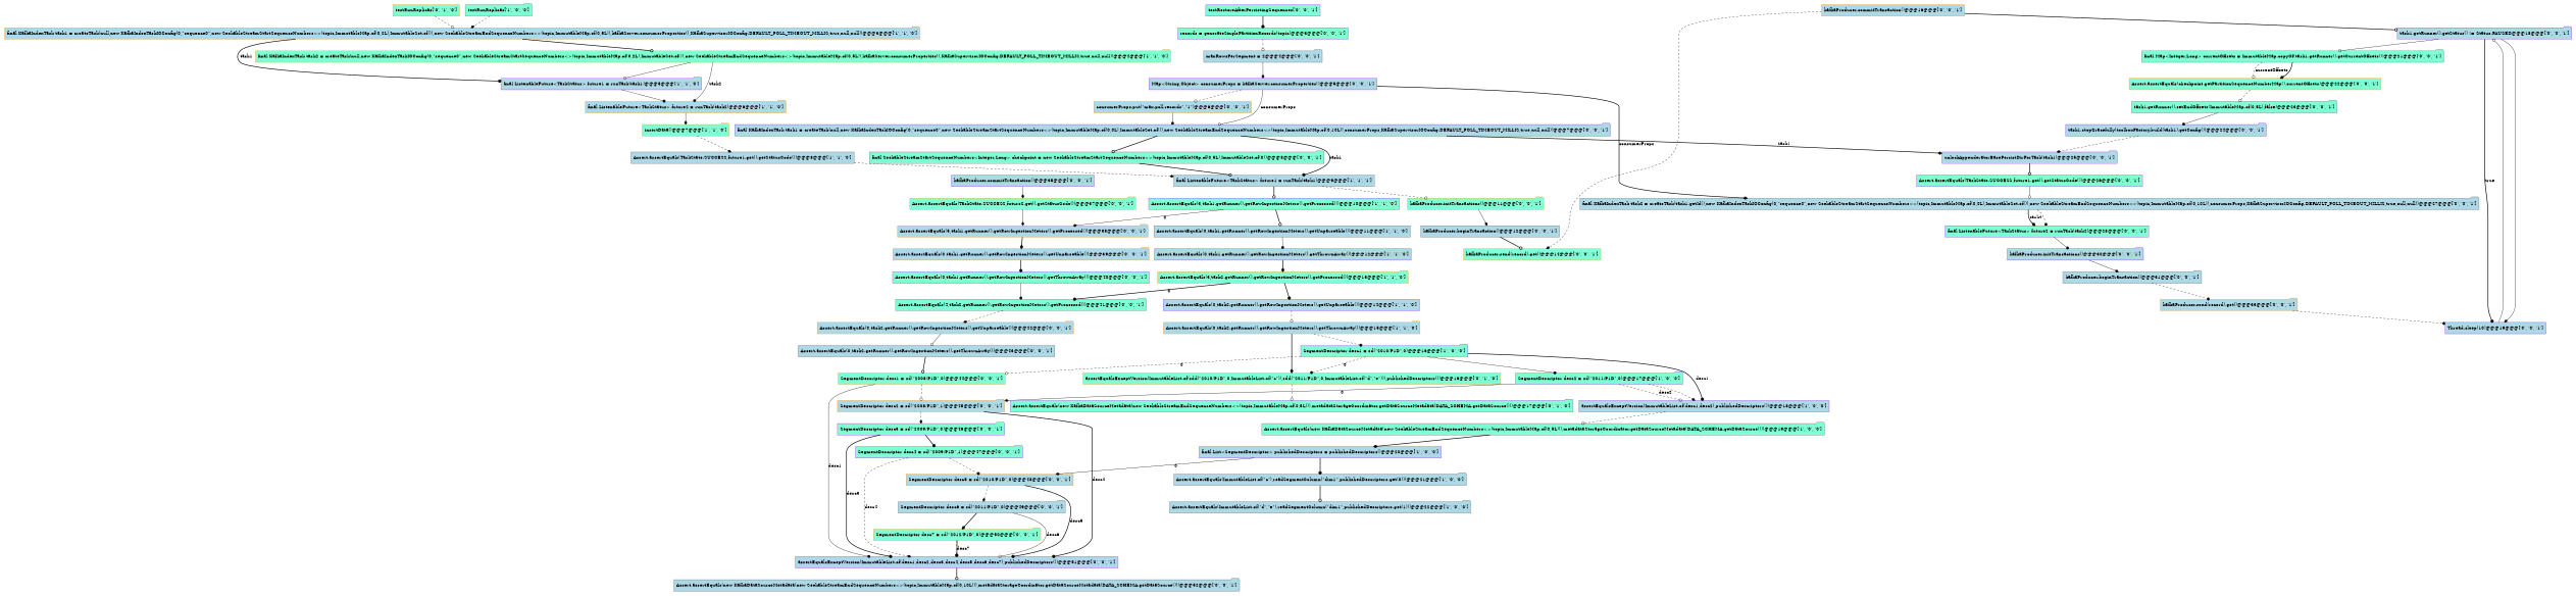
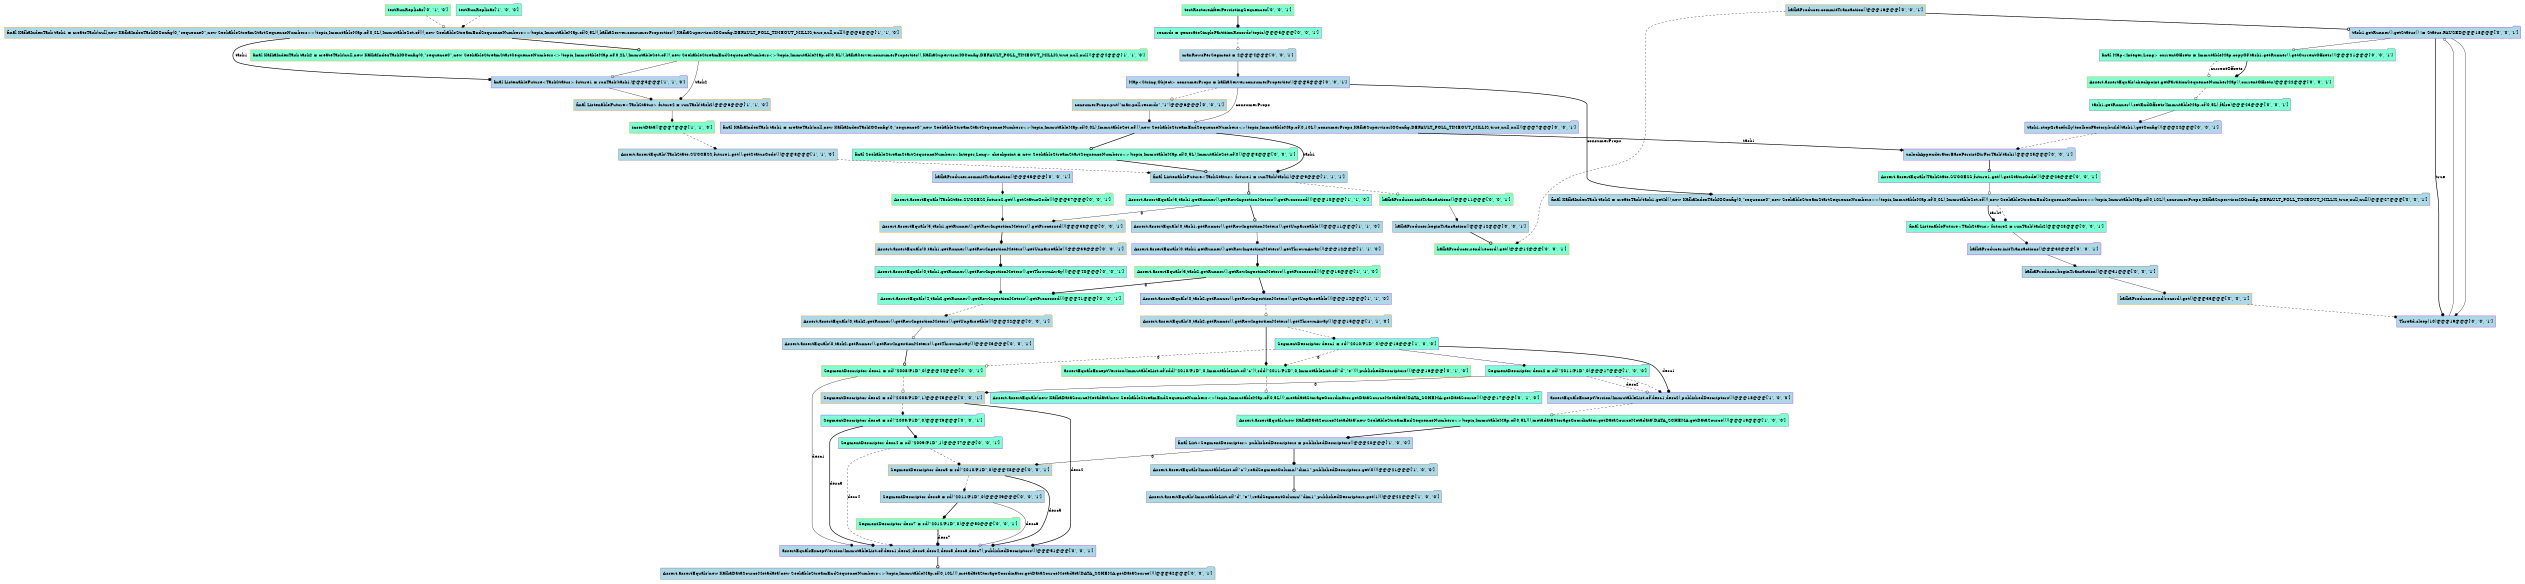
  digraph {
    node [color=purple fillcolor=lightblue shape=folder style=filled]
    edge [arrowhead=odot style=bold]
    n1 [color=darkorange label="final ListenableFuture<TaskStatus> future2 = runTask(task2)@@@6@@@['1', '1', '0']"]
    n2 [color=darkorange fillcolor=aquamarine label="insertData()@@@7@@@['1', '1', '0']"]
    n3 [color=gray40 label="Assert.assertEquals(TaskState.SUCCESS,future1.get().getStatusCode())@@@8@@@['1', '1', '0']" shape=box]
    n4 [fillcolor=aquamarine label="SegmentDescriptor desc1 = sd(\"2010/P1D\",0)@@@16@@@['1', '0', '0']"]
    n5 [fillcolor=aquamarine label="SegmentDescriptor desc2 = sd(\"2011/P1D\",0)@@@17@@@['1', '0', '0']"]
    n6 [color=darkorange fillcolor=aquamarine label="assertEqualsExceptVersion(ImmutableList.of(sdd(\"2010/P1D\",0,ImmutableList.of(\"c\")),sdd(\"2011/P1D\",0,ImmutableList.of(\"d\",\"e\"))),publishedDescriptors())@@@16@@@['0', '1', '0']" shape=box]
    n7 [label="assertEqualsExceptVersion(ImmutableList.of(desc1,desc2),publishedDescriptors())@@@18@@@['1', '0', '0']" shape=box]
    n8 [color=darkorange fillcolor=aquamarine label="SegmentDescriptor desc1 = sd(\"2008/P1D\",0)@@@44@@@['0', '0', '1']" shape=box]
    n9 [color=darkorange label="SegmentDescriptor desc2 = sd(\"2008/P1D\",1)@@@45@@@['0', '0', '1']"]
    n10 [fillcolor=aquamarine label="Assert.assertEquals(new KafkaDataSourceMetadata(new SeekableStreamEndSequenceNumbers<>(topic,ImmutableMap.of(0,5L))),metadataStorageCoordinator.getDataSourceMetadata(DATA_SCHEMA.getDataSource()))@@@17@@@['0', '1', '0']"]
    n11 [color=gray40 fillcolor=aquamarine label="Assert.assertEquals(new KafkaDataSourceMetadata(new SeekableStreamEndSequenceNumbers<>(topic,ImmutableMap.of(0,5L))),metadataStorageCoordinator.getDataSourceMetadata(DATA_SCHEMA.getDataSource()))@@@19@@@['1', '0', '0']"]
    n12 [label="assertEqualsExceptVersion(ImmutableList.of(desc1,desc2,desc3,desc4,desc5,desc6,desc7),publishedDescriptors())@@@51@@@['0', '0', '1']" shape=box]
    n13 [color=gray40 label="Assert.assertEquals(ImmutableList.of(\"d\",\"e\"),readSegmentColumn(\"dim1\",publishedDescriptors.get(1)))@@@22@@@['1', '0', '0']"]
    n14 [color=gray40 label="Assert.assertEquals(new KafkaDataSourceMetadata(new SeekableStreamEndSequenceNumbers<>(topic,ImmutableMap.of(0,10L))),metadataStorageCoordinator.getDataSourceMetadata(DATA_SCHEMA.getDataSource()))@@@52@@@['0', '0', '1']"]
    n15 [label="final List<SegmentDescriptor> publishedDescriptors = publishedDescriptors()@@@20@@@['1', '0', '0']" shape=box]
    n16 [color=darkorange label="SegmentDescriptor desc5 = sd(\"2010/P1D\",0)@@@48@@@['0', '0', '1']" shape=box]
    n17 [color=gray40 label="Assert.assertEquals(ImmutableList.of(\"c\"),readSegmentColumn(\"dim1\",publishedDescriptors.get(0)))@@@21@@@['1', '0', '0']"]
    n18 [color=gray40 label="SegmentDescriptor desc6 = sd(\"2011/P1D\",0)@@@49@@@['0', '0', '1']"]
    n19 [color=darkorange fillcolor=aquamarine label="Assert.assertEquals(3,task2.getRunner().getRowIngestionMeters().getProcessed())@@@13@@@['1', '1', '0']"]
    n20 [color=gray40 fillcolor=aquamarine label="Assert.assertEquals(4,task2.getRunner().getRowIngestionMeters().getProcessed())@@@41@@@['0', '0', '1']"]
    n21 [label="Assert.assertEquals(0,task2.getRunner().getRowIngestionMeters().getUnparseable())@@@14@@@['1', '1', '0']" shape=box]
    n22 [color=darkorange label="Assert.assertEquals(0,task2.getRunner().getRowIngestionMeters().getUnparseable())@@@42@@@['0', '0', '1']"]
    n23 [color=darkorange label="Assert.assertEquals(0,task2.getRunner().getRowIngestionMeters().getThrownAway())@@@15@@@['1', '1', '0']"]
-   n24 [fillcolor=aquamarine label="testRestoreAfterPersistingSequences['0', '0', '1']" shape=box]
+   n24 [color=darkorange fillcolor=aquamarine label="testRestoreAfterPersistingSequences['0', '0', '1']" shape=box]
    n25 [fillcolor=aquamarine label="records = generateSinglePartitionRecords(topic)@@@3@@@['0', '0', '1']" shape=box]
    n26 [color=gray40 label="maxRowsPerSegment = 2@@@4@@@['0', '0', '1']"]
    n27 [color=darkorange fillcolor=aquamarine label="Assert.assertEquals(TaskState.SUCCESS,future2.get().getStatusCode())@@@37@@@['0', '0', '1']"]
    n28 [color=darkorange label="Assert.assertEquals(5,task1.getRunner().getRowIngestionMeters().getProcessed())@@@38@@@['0', '0', '1']"]
    n29 [color=darkorange label="Assert.assertEquals(0,task1.getRunner().getRowIngestionMeters().getUnparseable())@@@39@@@['0', '0', '1']"]
    n30 [label="kafkaProducer.commitTransaction()@@@35@@@['0', '0', '1']" shape=box]
    n31 [label="unlockAppenderatorBasePersistDirForTask(task1)@@@25@@@['0', '0', '1']"]
    n32 [fillcolor=aquamarine label="Assert.assertEquals(TaskState.SUCCESS,future1.get().getStatusCode())@@@26@@@['0', '0', '1']" shape=box]
    n33 [color=gray40 label="final KafkaIndexTask task2 = createTask(task1.getId(),new KafkaIndexTaskIOConfig(0,\"sequence0\",new SeekableStreamStartSequenceNumbers<>(topic,ImmutableMap.of(0,0L),ImmutableSet.of()),new SeekableStreamEndSequenceNumbers<>(topic,ImmutableMap.of(0,10L)),consumerProps,KafkaSupervisorIOConfig.DEFAULT_POLL_TIMEOUT_MILLIS,true,null,null))@@@27@@@['0', '0', '1']"]
    n34 [color=darkorange fillcolor=aquamarine label="SegmentDescriptor desc7 = sd(\"2012/P1D\",0)@@@50@@@['0', '0', '1']"]
    n35 [fillcolor=aquamarine label="Assert.assertEquals(0,task1.getRunner().getRowIngestionMeters().getThrownAway())@@@40@@@['0', '0', '1']" shape=box]
    n36 [label="task1.stopGracefully(toolboxFactory.build(task1).getConfig())@@@24@@@['0', '0', '1']"]
    n37 [label="final ListenableFuture<TaskStatus> future1 = runTask(task1)@@@5@@@['1', '1', '0']"]
    n38 [label="Map<String,Object> consumerProps = kafkaServer.consumerProperties()@@@5@@@['0', '0', '1']" shape=box]
    n39 [color=darkorange label="consumerProps.put(\"max.poll.records\",\"1\")@@@6@@@['0', '0', '1']" shape=box]
    n40 [label="final KafkaIndexTask task1 = createTask(null,new KafkaIndexTaskIOConfig(0,\"sequence0\",new SeekableStreamStartSequenceNumbers<>(topic,ImmutableMap.of(0,0L),ImmutableSet.of()),new SeekableStreamEndSequenceNumbers<>(topic,ImmutableMap.of(0,10L)),consumerProps,KafkaSupervisorIOConfig.DEFAULT_POLL_TIMEOUT_MILLIS,true,null,null))@@@7@@@['0', '0', '1']"]
    n41 [color=gray40 fillcolor=aquamarine label="final SeekableStreamStartSequenceNumbers<Integer,Long> checkpoint = new SeekableStreamStartSequenceNumbers<>(topic,ImmutableMap.of(0,5L),ImmutableSet.of(0))@@@8@@@['0', '0', '1']"]
    n42 [color=gray40 label="final ListenableFuture<TaskStatus> future1 = runTask(task1)@@@9@@@['1', '1', '1']" shape=box]
    n43 [fillcolor=aquamarine label="final ListenableFuture<TaskStatus> future2 = runTask(task2)@@@28@@@['0', '0', '1']" shape=box]
    n44 [label="Assert.assertEquals(0,task1.getRunner().getRowIngestionMeters().getThrownAway())@@@12@@@['1', '1', '0']" shape=box]
-   n45 [color=darkorange label="kafkaProducer.send(record).get()@@@33@@@['0', '0', '1']"]
+   n45 [color=darkorange label="kafkaProducer.send(record).get()@@@33@@@['0', '0', '1']" shape=box]
    n46 [label="Thread.sleep(10)@@@19@@@['0', '0', '1']" shape=box]
    n47 [color=darkorange fillcolor=aquamarine label="kafkaProducer.initTransactions()@@@11@@@['0', '0', '1']"]
    n48 [fillcolor=aquamarine label="Assert.assertEquals(3,task1.getRunner().getRowIngestionMeters().getProcessed())@@@10@@@['1', '1', '0']" shape=box]
    n49 [color=darkorange fillcolor=aquamarine label="testRunReplicas['0', '1', '0']" shape=box]
    n50 [color=darkorange label="final KafkaIndexTask task1 = createTask(null,new KafkaIndexTaskIOConfig(0,\"sequence0\",new SeekableStreamStartSequenceNumbers<>(topic,ImmutableMap.of(0,2L),ImmutableSet.of()),new SeekableStreamEndSequenceNumbers<>(topic,ImmutableMap.of(0,5L)),kafkaServer.consumerProperties(),KafkaSupervisorIOConfig.DEFAULT_POLL_TIMEOUT_MILLIS,true,null,null))@@@3@@@['1', '1', '0']"]
    n51 [color=darkorange fillcolor=aquamarine label="final KafkaIndexTask task2 = createTask(null,new KafkaIndexTaskIOConfig(0,\"sequence0\",new SeekableStreamStartSequenceNumbers<>(topic,ImmutableMap.of(0,2L),ImmutableSet.of()),new SeekableStreamEndSequenceNumbers<>(topic,ImmutableMap.of(0,5L)),kafkaServer.consumerProperties(),KafkaSupervisorIOConfig.DEFAULT_POLL_TIMEOUT_MILLIS,true,null,null))@@@4@@@['1', '1', '0']"]
    n52 [color=gray40 label="kafkaProducer.beginTransaction()@@@12@@@['0', '0', '1']" shape=box]
    n53 [color=gray40 label="Assert.assertEquals(0,task1.getRunner().getRowIngestionMeters().getUnparseable())@@@11@@@['1', '1', '0']" shape=box]
    n54 [color=gray40 label="kafkaProducer.beginTransaction()@@@31@@@['0', '0', '1']"]
    n55 [fillcolor=aquamarine label="SegmentDescriptor desc3 = sd(\"2009/P1D\",0)@@@46@@@['0', '0', '1']"]
    n56 [label="task1.getRunner().getStatus() != Status.PAUSED@@@18@@@['0', '0', '1']"]
    n57 [color=gray40 fillcolor=aquamarine label="final Map<Integer,Long> currentOffsets = ImmutableMap.copyOf(task1.getRunner().getCurrentOffsets())@@@21@@@['0', '0', '1']"]
    n58 [color=gray40 label="Assert.assertEquals(0,task2.getRunner().getRowIngestionMeters().getThrownAway())@@@43@@@['0', '0', '1']" shape=box]
    n59 [color=darkorange fillcolor=aquamarine label="Assert.assertEquals(checkpoint.getPartitionSequenceNumberMap(),currentOffsets)@@@22@@@['0', '0', '1']" shape=box]
    n60 [label="kafkaProducer.initTransactions()@@@30@@@['0', '0', '1']"]
    n61 [fillcolor=aquamarine label="SegmentDescriptor desc4 = sd(\"2009/P1D\",1)@@@47@@@['0', '0', '1']"]
    n62 [color=gray40 fillcolor=aquamarine label="task1.getRunner().setEndOffsets(ImmutableMap.of(0,5L),false)@@@23@@@['0', '0', '1']"]
    n63 [color=darkorange fillcolor=aquamarine label="kafkaProducer.send(record).get()@@@14@@@['0', '0', '1']" shape=box]
    n64 [color=gray40 fillcolor=aquamarine label="testRunReplicas['1', '0', '0']"]
    n65 [color=darkorange label="kafkaProducer.commitTransaction()@@@16@@@['0', '0', '1']" shape=box]
    n1 -> n2 [arrowhead=diamond style=solid]
    n2 -> n3 [arrowhead=diamond style=dashed]
    n3 -> n42 [arrowhead=diamond style=dashed]
    n4 -> n5 [arrowhead=dot style=solid]
    n4 -> n6 [arrowhead=dot label=0 style=dashed]
    n4 -> n7 [arrowhead=dot label=desc1]
    n4 -> n8 [label=0 style=dashed]
    n5 -> n7 [label=desc2 style=dashed]
    n5 -> n7 [arrowhead=diamond style=dashed]
    n5 -> n9 [arrowhead=diamond label=0 style=solid]
    n6 -> n10 [style=dashed]
    n7 -> n11 [style=dashed]
    n8 -> n9 [style=dashed]
    n8 -> n12 [arrowhead=dot label=desc1 style=solid]
    n9 -> n12 [arrowhead=dot label=desc2]
    n9 -> n55 [arrowhead=diamond style=dashed]
    n11 -> n15 [arrowhead=diamond]
    n12 -> n14
    n15 -> n16 [arrowhead=diamond label=0 style=solid]
    n15 -> n17 [arrowhead=dot]
    n16 -> n12 [arrowhead=dot label=desc5]
    n16 -> n18 [arrowhead=diamond style=dashed]
    n17 -> n13
    n18 -> n12 [label=desc6 style=solid]
    n18 -> n34 [arrowhead=diamond]
    n19 -> n20 [arrowhead=dot label=0]
    n19 -> n21 [arrowhead=dot]
    n20 -> n22 [arrowhead=diamond style=dashed]
    n21 -> n23 [style=dashed]
    n22 -> n58 [style=solid]
    n23 -> n4 [arrowhead=dot style=dashed]
    n23 -> n6 [arrowhead=diamond]
    n24 -> n25 [arrowhead=dot]
    n25 -> n26 [style=dashed]
    n26 -> n38 [arrowhead=diamond style=solid]
    n27 -> n28 [arrowhead=diamond style=solid]
    n28 -> n29 [arrowhead=diamond]
    n29 -> n35 [arrowhead=dot]
    n30 -> n27 [arrowhead=diamond style=solid]
    n31 -> n32
    n32 -> n33 [style=solid]
    n33 -> n43 [arrowhead=diamond label=task2]
    n33 -> n43 [arrowhead=dot style=dashed]
    n34 -> n12 [arrowhead=dot label=desc7]
    n34 -> n12 [style=dashed]
    n35 -> n20 [arrowhead=dot style=solid]
    n36 -> n31 [arrowhead=diamond style=dashed]
    n37 -> n1 [arrowhead=dot style=solid]
    n38 -> n33 [arrowhead=diamond label=consumerProps]
    n38 -> n39 [style=dashed]
    n38 -> n40 [label=consumerProps style=solid]
    n39 -> n40 [arrowhead=dot style=solid]
    n40 -> n31 [arrowhead=diamond label=task1]
    n40 -> n41
    n40 -> n42 [arrowhead=dot label=task1]
    n41 -> n42
    n42 -> n47 [style=dashed]
    n42 -> n48
    n43 -> n60 [arrowhead=dot style=solid]
    n44 -> n19 [arrowhead=diamond]
    n45 -> n46 [arrowhead=dot style=dashed]
    n46 -> n56 [style=solid]
    n47 -> n52 [arrowhead=diamond style=solid]
    n48 -> n28 [arrowhead=diamond label=0 style=solid]
    n48 -> n53
    n49 -> n50 [style=dashed]
    n50 -> n37 [arrowhead=dot label=task1]
    n50 -> n51
    n51 -> n1 [arrowhead=dot label=task2 style=solid]
    n51 -> n37 [style=solid]
    n52 -> n63
    n53 -> n44 [arrowhead=dot style=solid]
-   n54 -> n45 [arrowhead=dot style=dashed]
+   n54 -> n45 [arrowhead=dot style=solid]
    n55 -> n12 [arrowhead=dot label=desc3]
    n55 -> n61 [arrowhead=dot]
    n56 -> n46 [arrowhead=diamond style=solid]
    n56 -> n46 [arrowhead=dot label=true]
    n56 -> n57 [style=solid]
    n57 -> n59 [label=currentOffsets style=dashed]
    n57 -> n59 [arrowhead=diamond]
    n58 -> n8
    n59 -> n62 [style=dashed]
    n60 -> n54 [arrowhead=diamond style=solid]
    n61 -> n12 [arrowhead=diamond label=desc4 style=dashed]
    n61 -> n16 [arrowhead=dot style=dashed]
    n62 -> n36 [arrowhead=dot style=solid]
    n64 -> n50 [arrowhead=diamond style=dashed]
    n65 -> n56
    n65 -> n63 [arrowhead=diamond style=dashed]
  }
